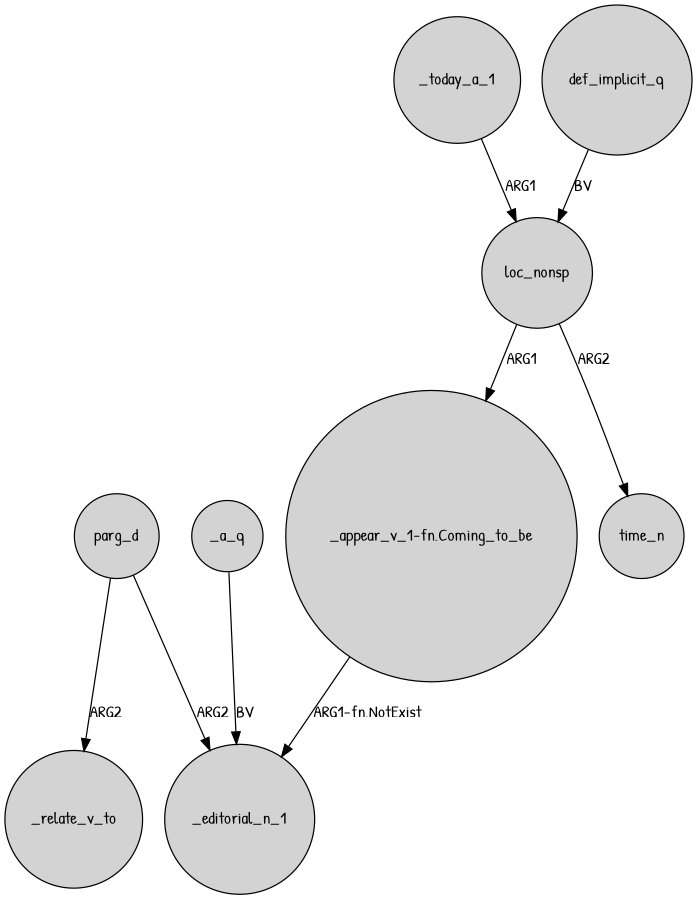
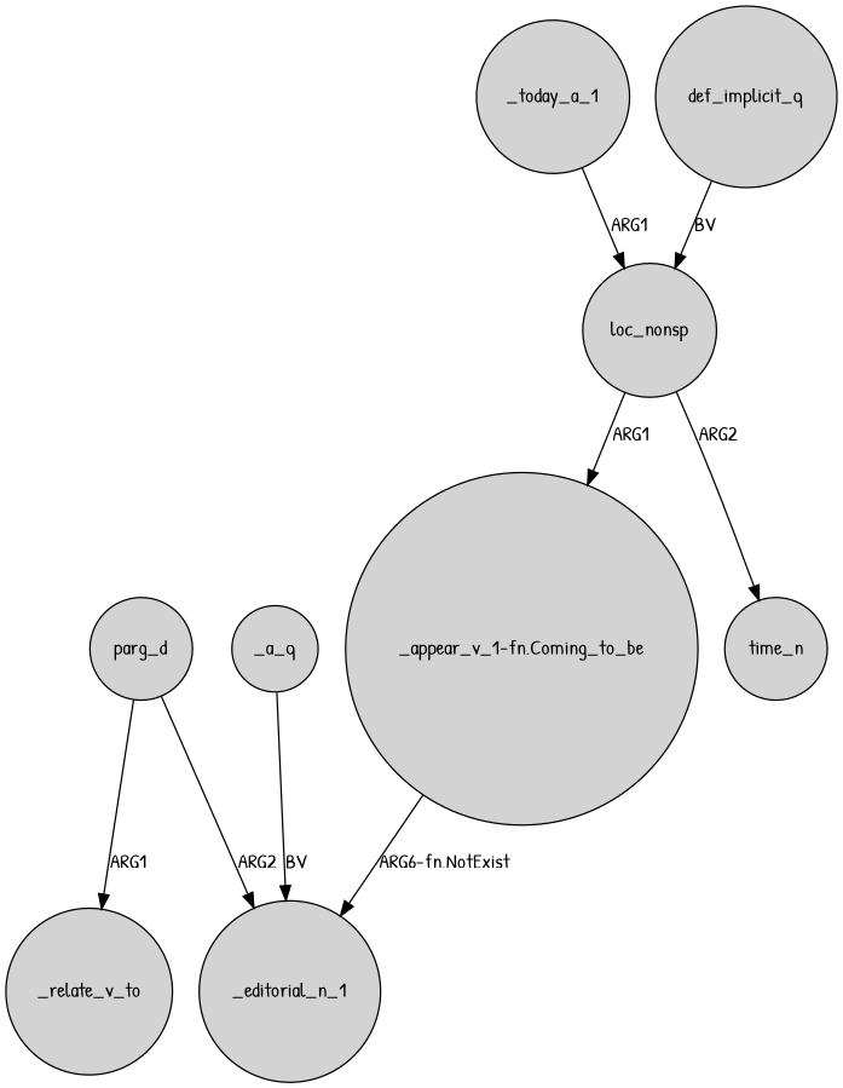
  digraph {
    fontname="Patrick Hand"
    node [fontname="Patrick Hand" shape=circle style=filled]
    edge [fontname="Patrick Hand"]
    "_appear_v_1-fn.Coming_to_be"
    _editorial_n_1
    loc_nonsp
    time_n
    _today_a_1
    parg_d
    _relate_v_to
    def_implicit_q
    _a_q
-   "_appear_v_1-fn.Coming_to_be" -> _editorial_n_1 [label="ARG1-fn.NotExist"]
+   "_appear_v_1-fn.Coming_to_be" -> _editorial_n_1 [label="ARG6-fn.NotExist"]
    loc_nonsp -> "_appear_v_1-fn.Coming_to_be" [label=ARG1]
    loc_nonsp -> time_n [label=ARG2]
    _today_a_1 -> loc_nonsp [label=ARG1]
    parg_d -> _editorial_n_1 [label=ARG2]
-   parg_d -> _relate_v_to [label=ARG2]
+   parg_d -> _relate_v_to [label=ARG1]
    def_implicit_q -> loc_nonsp [label=BV]
    _a_q -> _editorial_n_1 [label=BV]
  }
